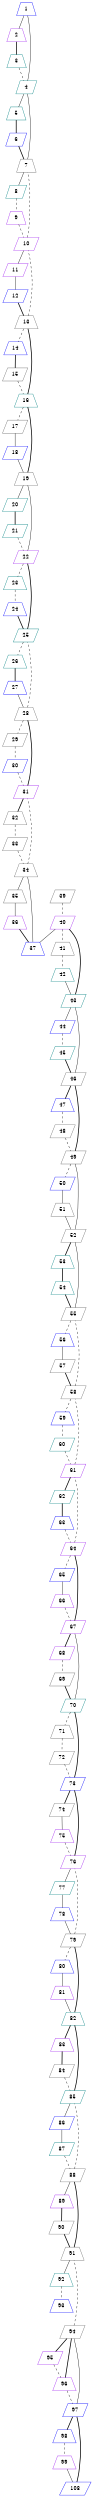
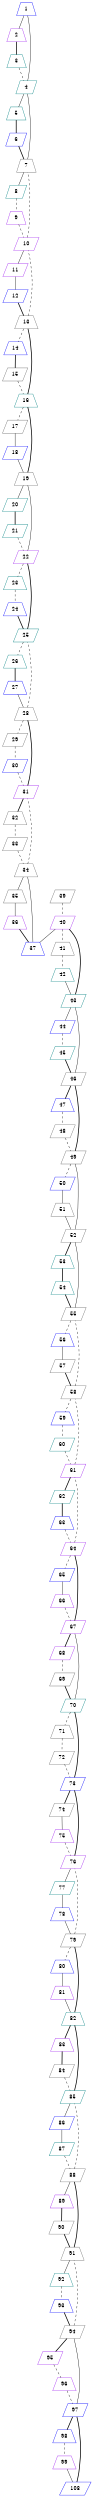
  strict graph {
    node [color=gray40 shape=parallelogram]
    edge [style=dashed]
    1 [color=blue shape=trapezium]
    2 [color=purple shape=trapezium]
    3 [color=teal shape=trapezium]
    4 [color=teal]
    5 [color=teal shape=trapezium]
    6 [color=blue]
    7 [shape=trapezium]
    8 [color=teal]
    9 [color=purple shape=trapezium]
    10 [color=purple]
    11 [color=purple]
    12 [color=blue]
    13 [shape=trapezium]
    14 [color=blue shape=trapezium]
    15
    16 [color=teal shape=trapezium]
    17
    18 [color=blue]
    19 [shape=trapezium]
    20 [color=teal]
    21 [color=teal]
    22 [color=purple]
    23 [color=teal shape=trapezium]
    24 [color=blue shape=trapezium]
    25 [color=teal]
    26 [color=teal shape=trapezium]
    27 [color=blue shape=trapezium]
    28 [shape=trapezium]
    29
    30 [color=blue]
    31 [color=purple]
    32 [shape=trapezium]
    33
    34 [shape=trapezium]
    35 [shape=trapezium]
    36 [color=purple shape=trapezium]
    37 [color=blue shape=trapezium]
    40 [color=purple]
    39
    41 [shape=trapezium]
    42 [color=teal shape=trapezium]
    43 [color=teal]
    44 [color=blue]
    45 [color=teal]
    46
    47 [color=blue shape=trapezium]
    48
    49
    50 [color=blue]
    51 [shape=trapezium]
    52
    53 [color=teal shape=trapezium]
    54 [color=teal shape=trapezium]
    55
    56 [color=blue shape=trapezium]
    57
    58
    59 [color=blue shape=trapezium]
    60 [color=teal]
    61 [color=purple]
    62 [color=teal]
    63 [color=blue shape=trapezium]
    64 [color=purple]
    65 [color=blue]
    66 [color=purple shape=trapezium]
    67 [color=purple]
    68 [color=purple]
    69
    70 [color=teal]
    71 [shape=trapezium]
    72
    73 [color=blue]
    74
    75 [color=purple shape=trapezium]
    76 [color=purple]
    77 [color=teal]
    78 [color=blue shape=trapezium]
    79
    80 [color=blue shape=trapezium]
    81 [color=purple shape=trapezium]
    82 [color=teal shape=trapezium]
    83 [color=purple shape=trapezium]
    84
    85 [color=teal]
    86 [color=blue]
    87 [color=teal]
    88
    89 [color=purple shape=trapezium]
    90
    91 [shape=trapezium]
    92 [color=teal shape=trapezium]
    93 [color=blue shape=trapezium]
    94
    95 [color=purple]
    96 [color=purple shape=trapezium]
    97 [color=blue]
    98 [color=blue shape=trapezium]
    99 [color=purple shape=trapezium]
    n99 [color=blue label=108]
    1 -- 2 [style=solid]
    2 -- 3 [style=bold]
    3 -- 4
    4 -- 1 [style=solid]
    4 -- 5 [style=solid]
    5 -- 6 [style=bold]
    6 -- 7 [style=bold]
    7 -- 4 [style=solid]
    7 -- 8 [style=solid]
    8 -- 9
    9 -- 10
    10 -- 7
    10 -- 11 [style=solid]
    11 -- 12 [style=solid]
    12 -- 13 [style=bold]
    13 -- 10
    13 -- 14
    14 -- 15 [style=bold]
    15 -- 16
    16 -- 13 [style=bold]
    16 -- 17
    17 -- 18 [style=solid]
    18 -- 19 [style=solid]
    19 -- 16 [style=bold]
    19 -- 20 [style=solid]
    20 -- 21 [style=bold]
    21 -- 22
    22 -- 19 [style=solid]
    22 -- 23
    23 -- 24
    24 -- 25 [style=bold]
    25 -- 22 [style=bold]
    25 -- 26
    26 -- 27 [style=bold]
    27 -- 28 [style=solid]
    28 -- 25
    28 -- 29
    29 -- 30
    30 -- 31
    31 -- 28 [style=bold]
    31 -- 32 [style=bold]
    32 -- 33
    33 -- 34
    34 -- 31
    34 -- 35 [style=solid]
    35 -- 36 [style=solid]
    36 -- 37 [style=bold]
    37 -- 34 [style=solid]
    40 -- 37 [style=solid]
    40 -- 41
    39 -- 40
    41 -- 42
    42 -- 43 [style=solid]
    43 -- 40 [style=bold]
    43 -- 44 [style=solid]
    44 -- 45
    45 -- 46 [style=bold]
    46 -- 43 [style=solid]
    46 -- 47 [style=bold]
    47 -- 48
    48 -- 49
    49 -- 46 [style=bold]
    49 -- 50
    50 -- 51 [style=solid]
    51 -- 52 [style=solid]
    52 -- 49 [style=solid]
    52 -- 53 [style=bold]
    53 -- 54 [style=bold]
    54 -- 55 [style=bold]
    55 -- 52 [style=solid]
    55 -- 56
    56 -- 57 [style=solid]
    57 -- 58 [style=bold]
    58 -- 55
    58 -- 59
    59 -- 60
    60 -- 61
    61 -- 58
    61 -- 62 [style=bold]
    62 -- 63 [style=bold]
    63 -- 64
    64 -- 61
    64 -- 65
    65 -- 66 [style=solid]
    66 -- 67
    67 -- 64 [style=bold]
    67 -- 68 [style=bold]
    68 -- 69
    69 -- 70 [style=bold]
    70 -- 67 [style=solid]
    70 -- 71
    71 -- 72
    72 -- 73
    73 -- 70 [style=bold]
    73 -- 74 [style=bold]
    74 -- 75 [style=solid]
    75 -- 76
    76 -- 73 [style=bold]
    76 -- 77 [style=solid]
    77 -- 78 [style=solid]
    78 -- 79 [style=solid]
    79 -- 76
    79 -- 80
    80 -- 81 [style=solid]
    81 -- 82 [style=solid]
    82 -- 79 [style=bold]
    82 -- 83 [style=bold]
    83 -- 84 [style=bold]
    84 -- 85
    85 -- 82 [style=bold]
    85 -- 86 [style=solid]
    86 -- 87 [style=solid]
    87 -- 88
    88 -- 85
    88 -- 89 [style=solid]
    89 -- 90 [style=bold]
    90 -- 91 [style=bold]
    91 -- 88 [style=bold]
    91 -- 92 [style=solid]
    92 -- 93
-   96 -- 94 [style=bold]
+   93 -- 94 [style=bold]
    94 -- 91
    94 -- 95 [style=bold]
    95 -- 96
    96 -- 97
    97 -- 94 [style=solid]
    97 -- 98 [style=bold]
    98 -- 99
    99 -- n99 [style=solid]
    n99 -- 97 [style=bold]
  }
